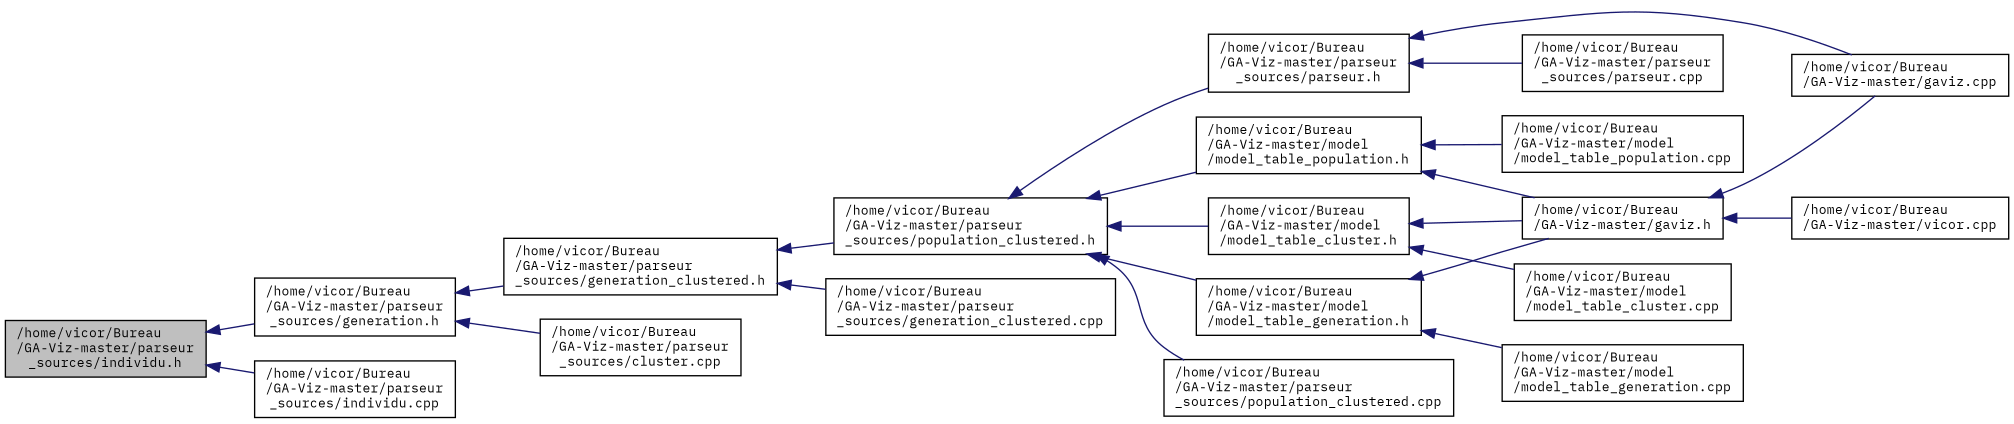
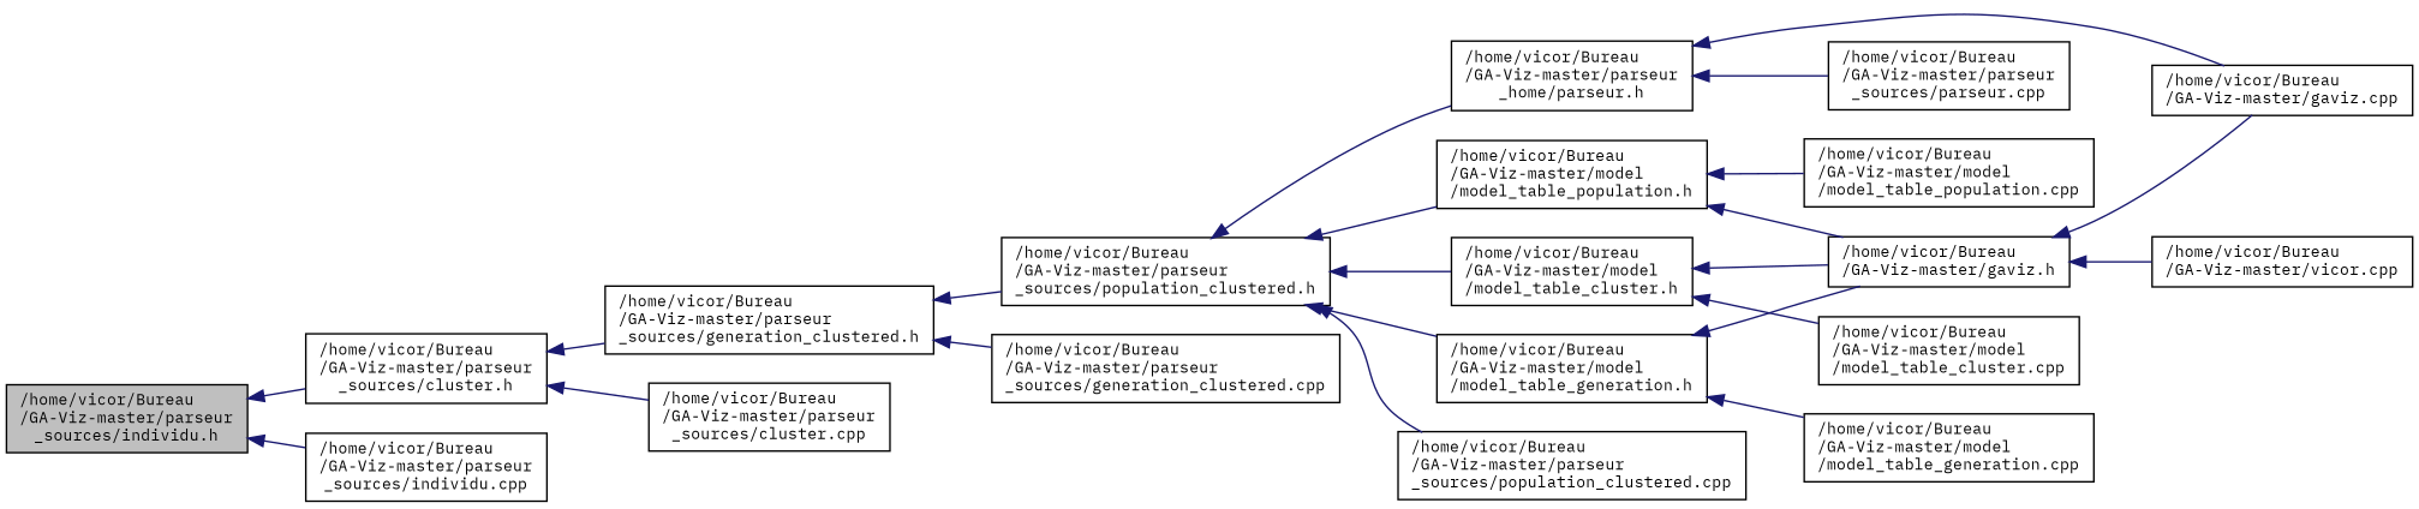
  digraph {
    fontname="IBM Plex Mono"
    rankdir=LR
    node [color=black fillcolor=white fontname="IBM Plex Mono" fontsize=10 shape=record style=filled]
    edge [color=midnightblue dir=back fontname="IBM Plex Mono" fontsize=10 labelfontname=Helvetica labelfontsize=10 style=solid]
    n1 [fillcolor=grey75 fontcolor=black height=0.2 label="/home/vicor/Bureau\l/GA-Viz-master/parseur\l_sources/individu.h" width=0.4]
-   n2 [height=0.2 label="/home/vicor/Bureau\l/GA-Viz-master/parseur\l_sources/generation.h" width=0.4]
+   n2 [height=0.2 label="/home/vicor/Bureau\l/GA-Viz-master/parseur\l_sources/cluster.h" width=0.4]
    n3 [height=0.2 label="/home/vicor/Bureau\l/GA-Viz-master/parseur\l_sources/individu.cpp" width=0.4]
    n4 [height=0.2 label="/home/vicor/Bureau\l/GA-Viz-master/parseur\l_sources/generation_clustered.h" width=0.4]
    n5 [height=0.2 label="/home/vicor/Bureau\l/GA-Viz-master/parseur\l_sources/cluster.cpp" width=0.4]
    n6 [height=0.2 label="/home/vicor/Bureau\l/GA-Viz-master/parseur\l_sources/population_clustered.h" width=0.4]
    n7 [height=0.2 label="/home/vicor/Bureau\l/GA-Viz-master/parseur\l_sources/generation_clustered.cpp" width=0.4]
    n8 [height=0.2 label="/home/vicor/Bureau\l/GA-Viz-master/model\l/model_table_cluster.h" width=0.4]
    n9 [height=0.2 label="/home/vicor/Bureau\l/GA-Viz-master/model\l/model_table_population.h" width=0.4]
    n10 [height=0.2 label="/home/vicor/Bureau\l/GA-Viz-master/model\l/model_table_generation.h" width=0.4]
-   n11 [height=0.2 label="/home/vicor/Bureau\l/GA-Viz-master/parseur\l_sources/parseur.h" width=0.4]
+   n11 [height=0.2 label="/home/vicor/Bureau\l/GA-Viz-master/parseur\l_home/parseur.h" width=0.4]
    n12 [height=0.2 label="/home/vicor/Bureau\l/GA-Viz-master/parseur\l_sources/population_clustered.cpp" width=0.4]
    n13 [height=0.2 label="/home/vicor/Bureau\l/GA-Viz-master/gaviz.h" width=0.4]
    n14 [height=0.2 label="/home/vicor/Bureau\l/GA-Viz-master/model\l/model_table_cluster.cpp" width=0.4]
    n15 [height=0.2 label="/home/vicor/Bureau\l/GA-Viz-master/model\l/model_table_population.cpp" width=0.4]
    n16 [height=0.2 label="/home/vicor/Bureau\l/GA-Viz-master/model\l/model_table_generation.cpp" width=0.4]
    n17 [height=0.2 label="/home/vicor/Bureau\l/GA-Viz-master/gaviz.cpp" width=0.4]
    n18 [height=0.2 label="/home/vicor/Bureau\l/GA-Viz-master/parseur\l_sources/parseur.cpp" width=0.4]
    n19 [height=0.2 label="/home/vicor/Bureau\l/GA-Viz-master/vicor.cpp" width=0.4]
    n1 -> n2
    n1 -> n3
    n2 -> n4
    n2 -> n5
    n4 -> n6
    n4 -> n7
    n6 -> n8
    n6 -> n9
    n6 -> n10
    n6 -> n11
    n6 -> n12
    n8 -> n13
    n8 -> n14
    n9 -> n13
    n9 -> n15
    n10 -> n13
    n10 -> n16
    n11 -> n17
    n11 -> n18
    n13 -> n17
    n13 -> n19
  }
